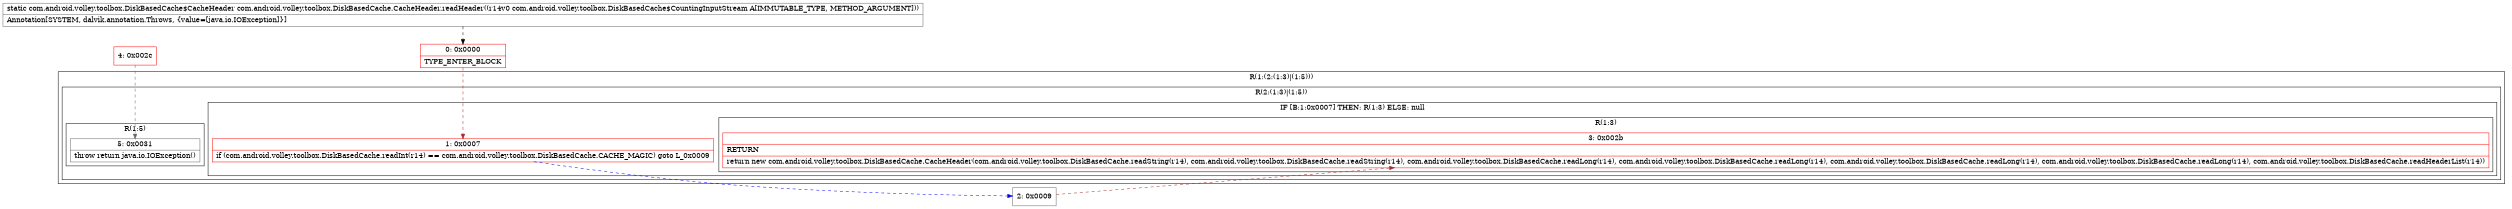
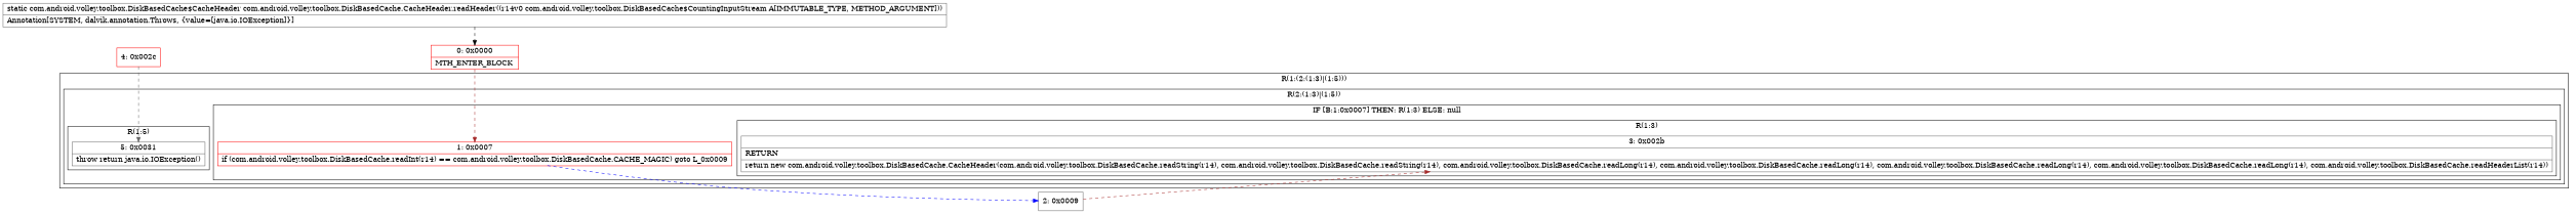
  digraph {
    node [color=gray40 shape=record]
    edge [color=brown style=dashed]
-   n1 [color=red label="{3\:\ 0x002b|RETURN\l|return new com.android.volley.toolbox.DiskBasedCache.CacheHeader(com.android.volley.toolbox.DiskBasedCache.readString(r14), com.android.volley.toolbox.DiskBasedCache.readString(r14), com.android.volley.toolbox.DiskBasedCache.readLong(r14), com.android.volley.toolbox.DiskBasedCache.readLong(r14), com.android.volley.toolbox.DiskBasedCache.readLong(r14), com.android.volley.toolbox.DiskBasedCache.readLong(r14), com.android.volley.toolbox.DiskBasedCache.readHeaderList(r14))\l}"]
+   n1 [label="{3\:\ 0x002b|RETURN\l|return new com.android.volley.toolbox.DiskBasedCache.CacheHeader(com.android.volley.toolbox.DiskBasedCache.readString(r14), com.android.volley.toolbox.DiskBasedCache.readString(r14), com.android.volley.toolbox.DiskBasedCache.readLong(r14), com.android.volley.toolbox.DiskBasedCache.readLong(r14), com.android.volley.toolbox.DiskBasedCache.readLong(r14), com.android.volley.toolbox.DiskBasedCache.readLong(r14), com.android.volley.toolbox.DiskBasedCache.readHeaderList(r14))\l}"]
    n2 [color=red label="{1\:\ 0x0007|if (com.android.volley.toolbox.DiskBasedCache.readInt(r14) == com.android.volley.toolbox.DiskBasedCache.CACHE_MAGIC) goto L_0x0009\l}"]
    n3 [label="{5\:\ 0x0031|throw return java.io.IOException()\l}"]
    n4 [label="{2\:\ 0x0009}"]
    n5 [color=red label="{4\:\ 0x002c}"]
-   n6 [color=red label="{0\:\ 0x0000|TYPE_ENTER_BLOCK\l}"]
+   n6 [color=red label="{0\:\ 0x0000|MTH_ENTER_BLOCK\l}"]
    n7 [label="{static com.android.volley.toolbox.DiskBasedCache$CacheHeader com.android.volley.toolbox.DiskBasedCache.CacheHeader.readHeader((r14v0 com.android.volley.toolbox.DiskBasedCache$CountingInputStream A[IMMUTABLE_TYPE, METHOD_ARGUMENT]))  | Annotation[SYSTEM, dalvik.annotation.Throws, \{value=[java.io.IOException]\}]\l}"]
    subgraph cluster_1 {
      label="R(1:(2:(1:3)|(1:5)))"
      subgraph cluster_2 {
        label="R(2:(1:3)|(1:5))"
        subgraph cluster_3 {
          label="IF [B:1:0x0007] THEN: R(1:3) ELSE: null"
          n2
          subgraph cluster_4 {
            label="R(1:3)"
            n1
          }
        }
        subgraph cluster_5 {
          label="R(1:5)"
          n3
        }
      }
    }
    n2 -> n4 [color=blue]
    n4 -> n1
    n5 -> n3 [color=gray40]
    n6 -> n2
    n7 -> n6 [color=black]
  }
